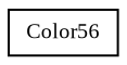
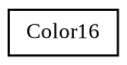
  digraph {
    rankdir=LR
    fontname="Liberation Serif"
-   n1 [color=black fillcolor=white fontname="Liberation Serif" fontsize=10 height=0.2 label=Color56 shape=record style=filled width=0.4]
+   n1 [color=black fillcolor=white fontname="Liberation Serif" fontsize=10 height=0.2 label=Color16 shape=record style=filled width=0.4]
  }
